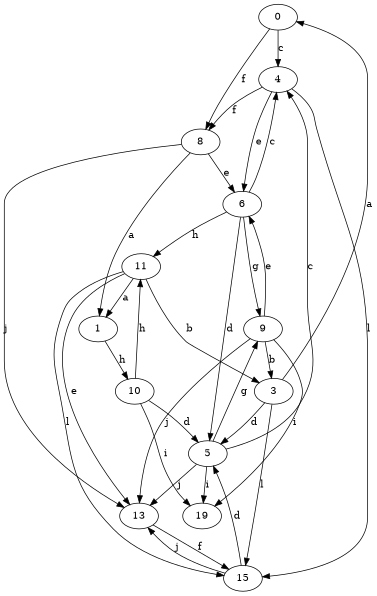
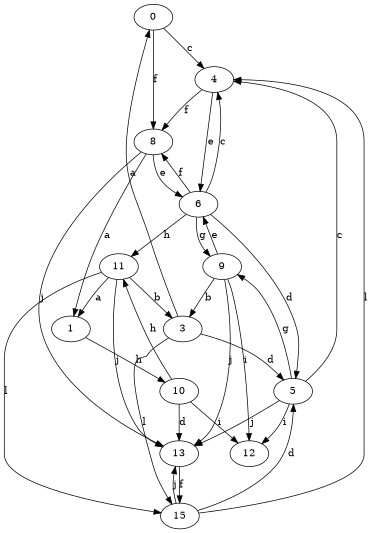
  strict digraph {
    0
    4
    8
    15
    6
    1
    13
    10
    5
-   12 [label=19]
+   12
    11
    3
    9
    0 -> 4 [label=c]
    0 -> 8 [label=f]
    4 -> 8 [label=f]
-   4 -> 15 [label=l]
+   15 -> 4 [label=l]
    4 -> 6 [label=e]
    8 -> 6 [label=e]
    8 -> 1 [label=a]
    8 -> 13 [label=j]
    15 -> 13 [label=j]
    15 -> 5 [label=d]
    6 -> 4 [label=c]
+   6 -> 8 [label=f]
    6 -> 5 [label=d]
    6 -> 11 [label=h]
    6 -> 9 [label=g]
    1 -> 10 [label=h]
    13 -> 15 [label=f]
-   10 -> 5 [label=d]
+   10 -> 13 [label=d]
    10 -> 12 [label=i]
    10 -> 11 [label=h]
    5 -> 4 [label=c]
    5 -> 13 [label=j]
    5 -> 12 [label=i]
    5 -> 9 [label=g]
    11 -> 15 [label=l]
    11 -> 1 [label=a]
-   11 -> 13 [label=e]
+   11 -> 13 [label=j]
    11 -> 3 [label=b]
    3 -> 0 [label=a]
    3 -> 15 [label=l]
    3 -> 5 [label=d]
    9 -> 6 [label=e]
    9 -> 13 [label=j]
    9 -> 12 [label=i]
    9 -> 3 [label=b]
  }
